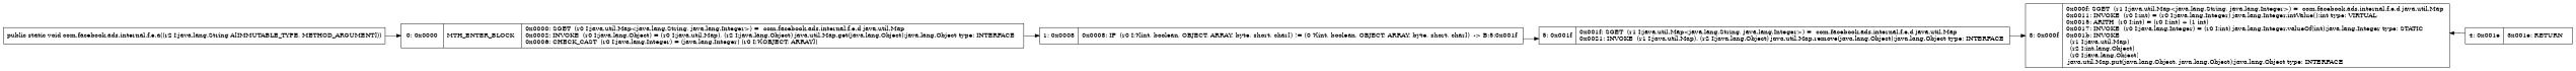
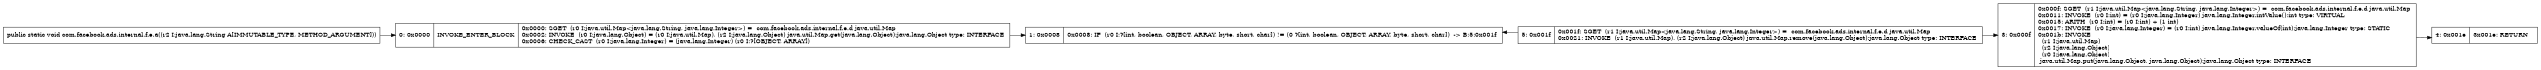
  digraph {
    rankdir=LR
    node [shape=record]
-   n1 [label="{0\:\ 0x0000|MTH_ENTER_BLOCK\l|0x0000: SGET  (r0 I:java.util.Map\<java.lang.String, java.lang.Integer\>) =  com.facebook.ads.internal.f.e.d java.util.Map \l0x0002: INVOKE  (r0 I:java.lang.Object) = (r0 I:java.util.Map), (r2 I:java.lang.Object) java.util.Map.get(java.lang.Object):java.lang.Object type: INTERFACE \l0x0006: CHECK_CAST  (r0 I:java.lang.Integer) = (java.lang.Integer) (r0 I:?[OBJECT, ARRAY]) \l}"]
+   n1 [label="{0\:\ 0x0000|INVOKE_ENTER_BLOCK\l|0x0000: SGET  (r0 I:java.util.Map\<java.lang.String, java.lang.Integer\>) =  com.facebook.ads.internal.f.e.d java.util.Map \l0x0002: INVOKE  (r0 I:java.lang.Object) = (r0 I:java.util.Map), (r2 I:java.lang.Object) java.util.Map.get(java.lang.Object):java.lang.Object type: INTERFACE \l0x0006: CHECK_CAST  (r0 I:java.lang.Integer) = (java.lang.Integer) (r0 I:?[OBJECT, ARRAY]) \l}"]
    n2 [label="{1\:\ 0x0008|0x0008: IF  (r0 I:?[int, boolean, OBJECT, ARRAY, byte, short, char]) != (0 ?[int, boolean, OBJECT, ARRAY, byte, short, char])  \-\> B:5:0x001f \l}"]
    n3 [label="{5\:\ 0x001f|0x001f: SGET  (r1 I:java.util.Map\<java.lang.String, java.lang.Integer\>) =  com.facebook.ads.internal.f.e.d java.util.Map \l0x0021: INVOKE  (r1 I:java.util.Map), (r2 I:java.lang.Object) java.util.Map.remove(java.lang.Object):java.lang.Object type: INTERFACE \l}"]
-   n4 [label="{3\:\ 0x000f|0x000f: SGET  (r1 I:java.util.Map\<java.lang.String, java.lang.Integer\>) =  com.facebook.ads.internal.f.e.d java.util.Map \l0x0011: INVOKE  (r0 I:int) = (r0 I:java.lang.Integer) java.lang.Integer.intValue():int type: VIRTUAL \l0x0015: ARITH  (r0 I:int) = (r0 I:int) + (1 int) \l0x0017: INVOKE  (r0 I:java.lang.Integer) = (r0 I:int) java.lang.Integer.valueOf(int):java.lang.Integer type: STATIC \l0x001b: INVOKE  \l  (r1 I:java.util.Map)\l  (r2 I:int.lang.Object)\l  (r0 I:java.lang.Object)\l java.util.Map.put(java.lang.Object, java.lang.Object):java.lang.Object type: INTERFACE \l}"]
+   n4 [label="{3\:\ 0x000f|0x000f: SGET  (r1 I:java.util.Map\<java.lang.String, java.lang.Integer\>) =  com.facebook.ads.internal.f.e.d java.util.Map \l0x0011: INVOKE  (r0 I:int) = (r0 I:java.lang.Integer) java.lang.Integer.intValue():int type: VIRTUAL \l0x0015: ARITH  (r0 I:int) = (r0 I:int) + (1 int) \l0x0017: INVOKE  (r0 I:java.lang.Integer) = (r0 I:int) java.lang.Integer.valueOf(int):java.lang.Integer type: STATIC \l0x001b: INVOKE  \l  (r1 I:java.util.Map)\l  (r2 I:java.lang.Object)\l  (r0 I:java.lang.Object)\l java.util.Map.put(java.lang.Object, java.lang.Object):java.lang.Object type: INTERFACE \l}"]
    n5 [label="{4\:\ 0x001e|3x001e: RETURN   \l}"]
    n6 [label="{public static void com.facebook.ads.internal.f.e.a((r2 I:java.lang.String A[IMMUTABLE_TYPE, METHOD_ARGUMENT])) }"]
    n1 -> n2
-   n2 -> n3
+   n3 -> n2
    n3 -> n4
-   n5 -> n4
+   n4 -> n5
    n6 -> n1
  }
